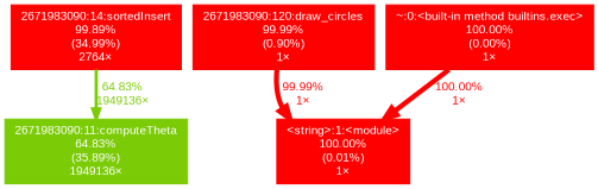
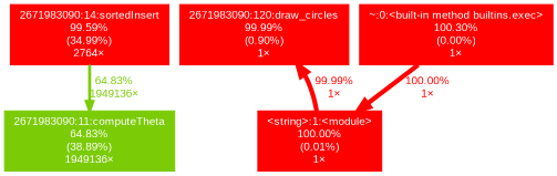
  digraph {
    fontname=Arial
    nodesep=0.125
    ranksep=0.25
    node [color="#ff0000" fontcolor="#ffffff" fontname=Arial fontsize=10.00 shape=box style=filled]
    edge [arrowsize=1.00 color="#ff0000" fontcolor="#ff0000" fontname=Arial fontsize=10.00 labeldistance=4.00 penwidth=4.00]
-   n1 [color="#ff0100" height=0 label="2671983090:14:sortedInsert\n99.89%\n(34.99%)\n2764×" width=0]
-   n2 [color="#7bcb07" height=0 label="2671983090:11:computeTheta\n64.83%\n(35.89%)\n1949136×" width=0]
+   n1 [color="#ff0100" height=0 label="2671983090:14:sortedInsert\n99.59%\n(34.99%)\n2764×" width=0]
+   n2 [color="#7bcb07" height=0 label="2671983090:11:computeTheta\n64.83%\n(38.89%)\n1949136×" width=0]
    n3 [height=0 label="2671983090:120:draw_circles\n99.99%\n(0.90%)\n1×" width=0]
    n4 [height=0 label="<string>:1:<module>\n100.00%\n(0.01%)\n1×" width=0]
-   n5 [height=0 label="~:0:<built-in method builtins.exec>\n100.00%\n(0.00%)\n1×" width=0]
+   n5 [height=0 label="~:0:<built-in method builtins.exec>\n100.30%\n(0.00%)\n1×" width=0]
    n1 -> n2 [arrowsize=0.81 color="#7bcb07" fontcolor="#7bcb07" label="64.83%\n1949136×" labeldistance=2.59 penwidth=2.59]
-   n3 -> n4 [label="99.99%\n1×"]
+   n4 -> n3 [label="99.99%\n1×"]
    n5 -> n4 [label="100.00%\n1×"]
  }
